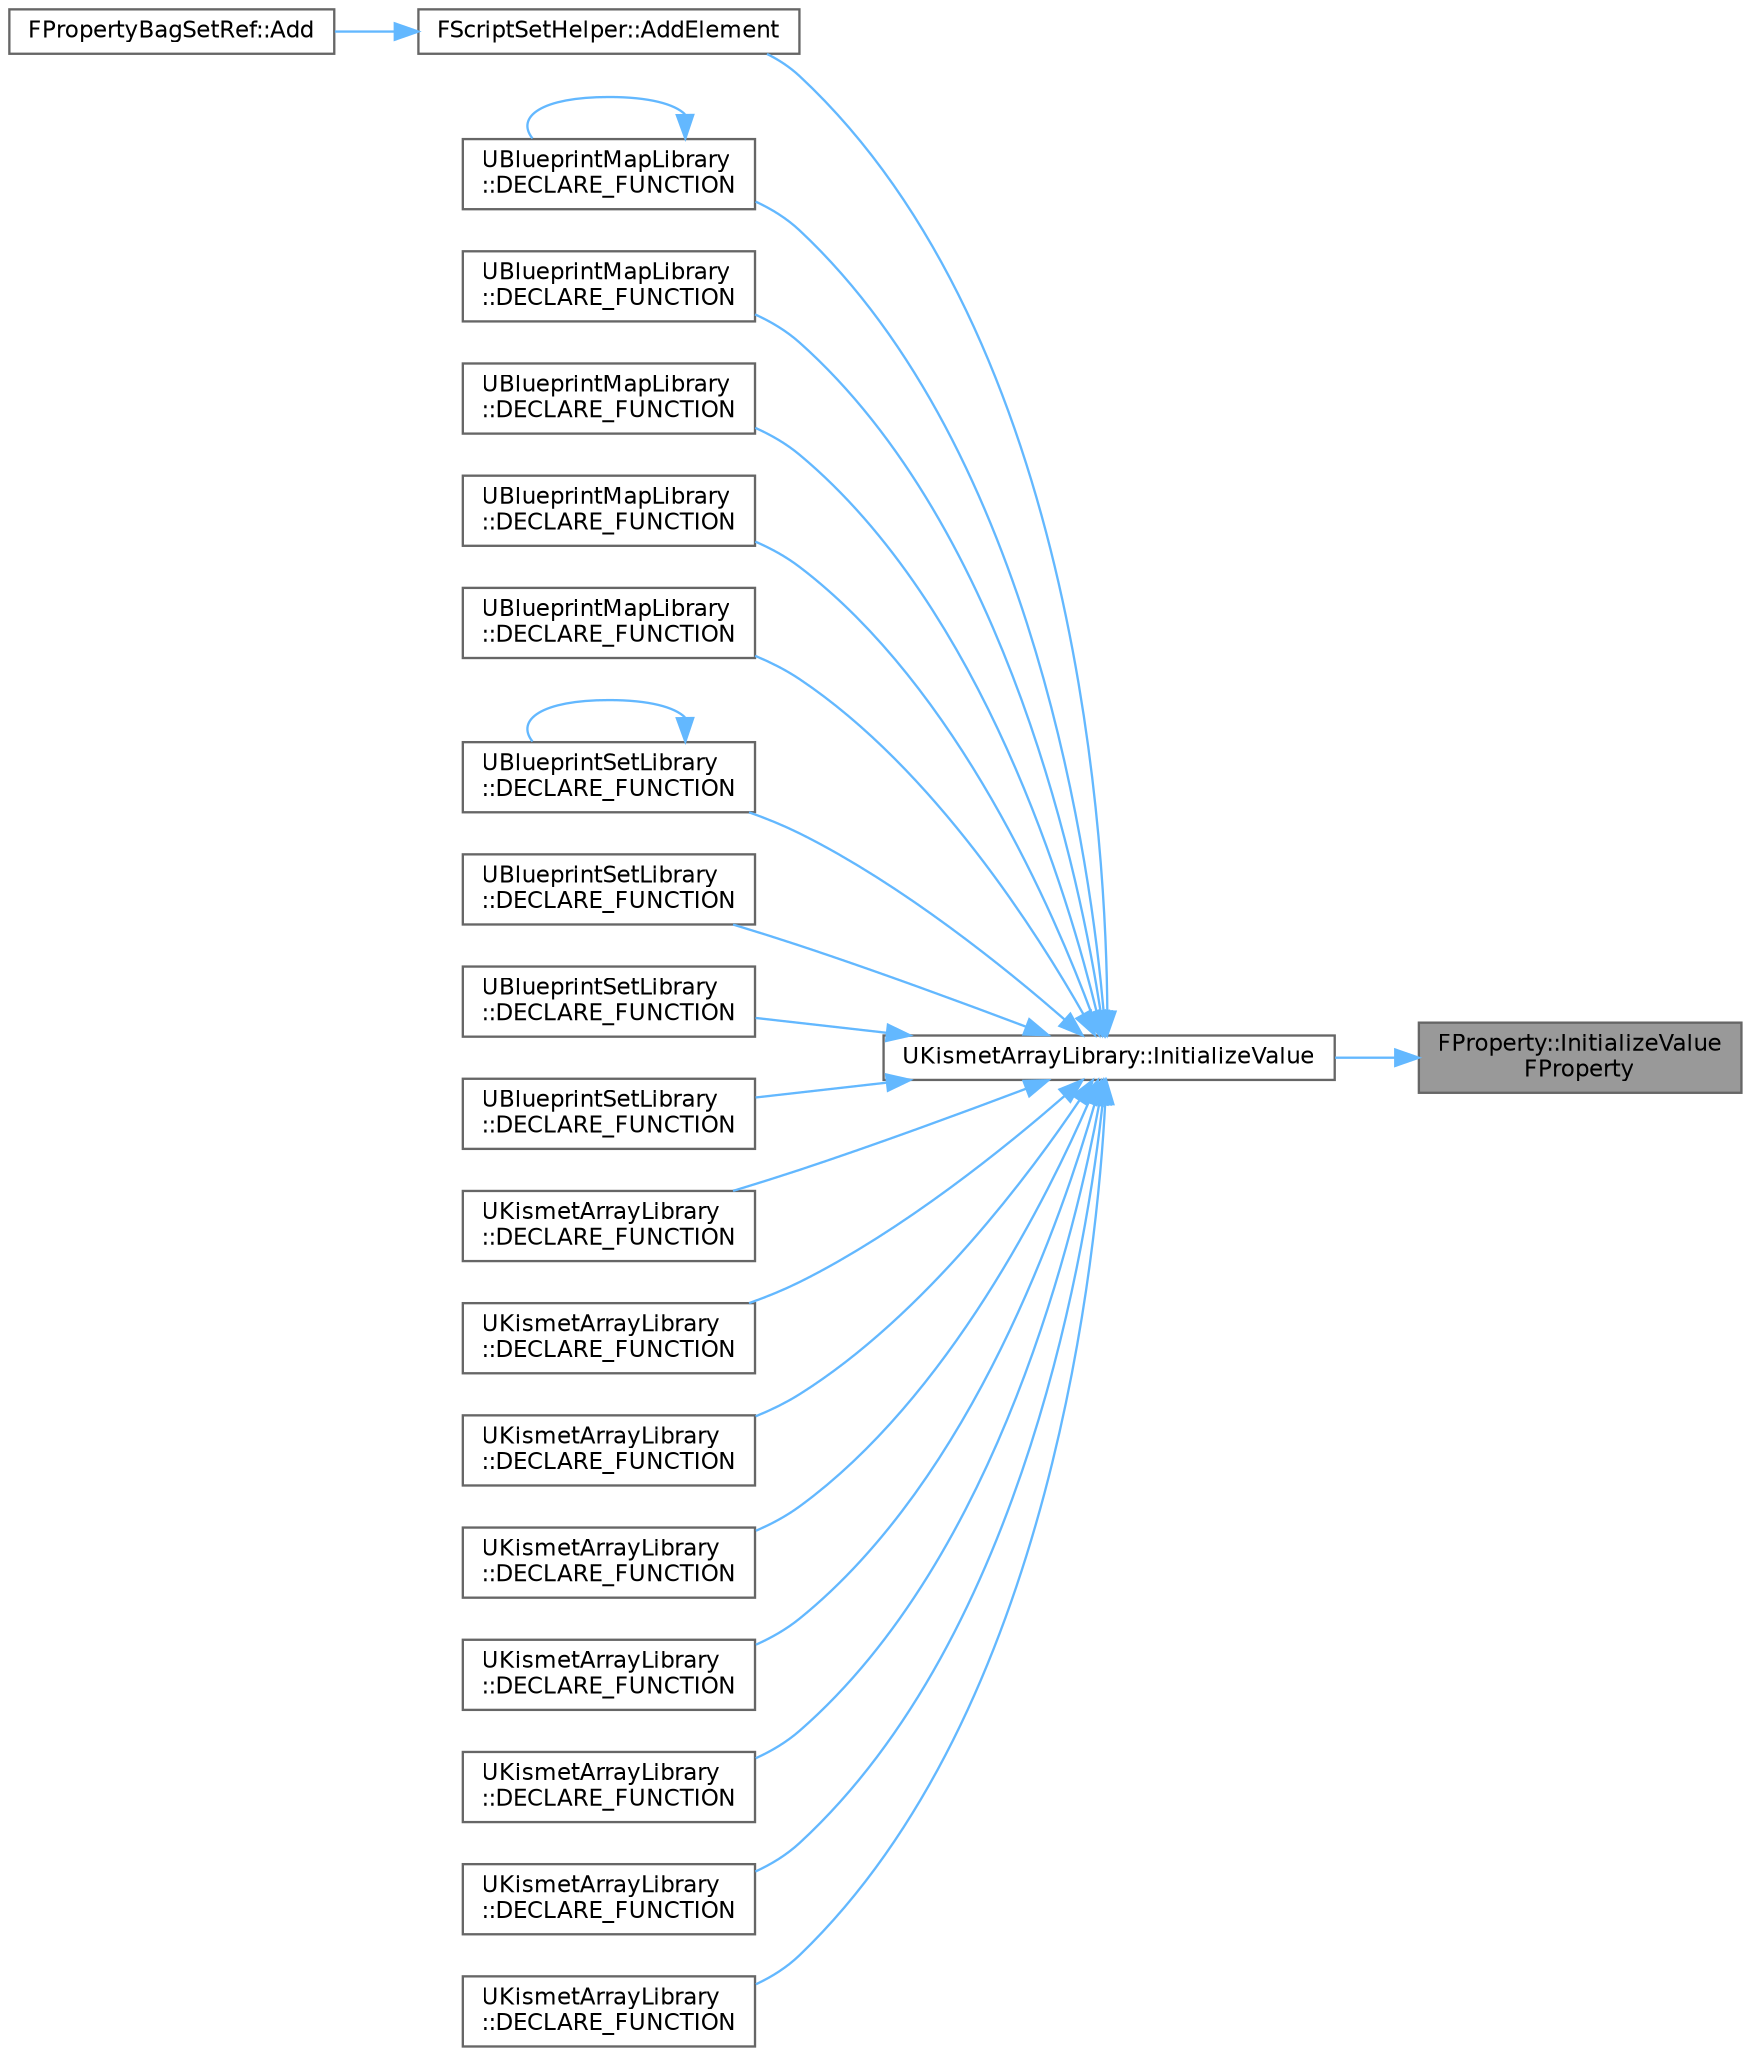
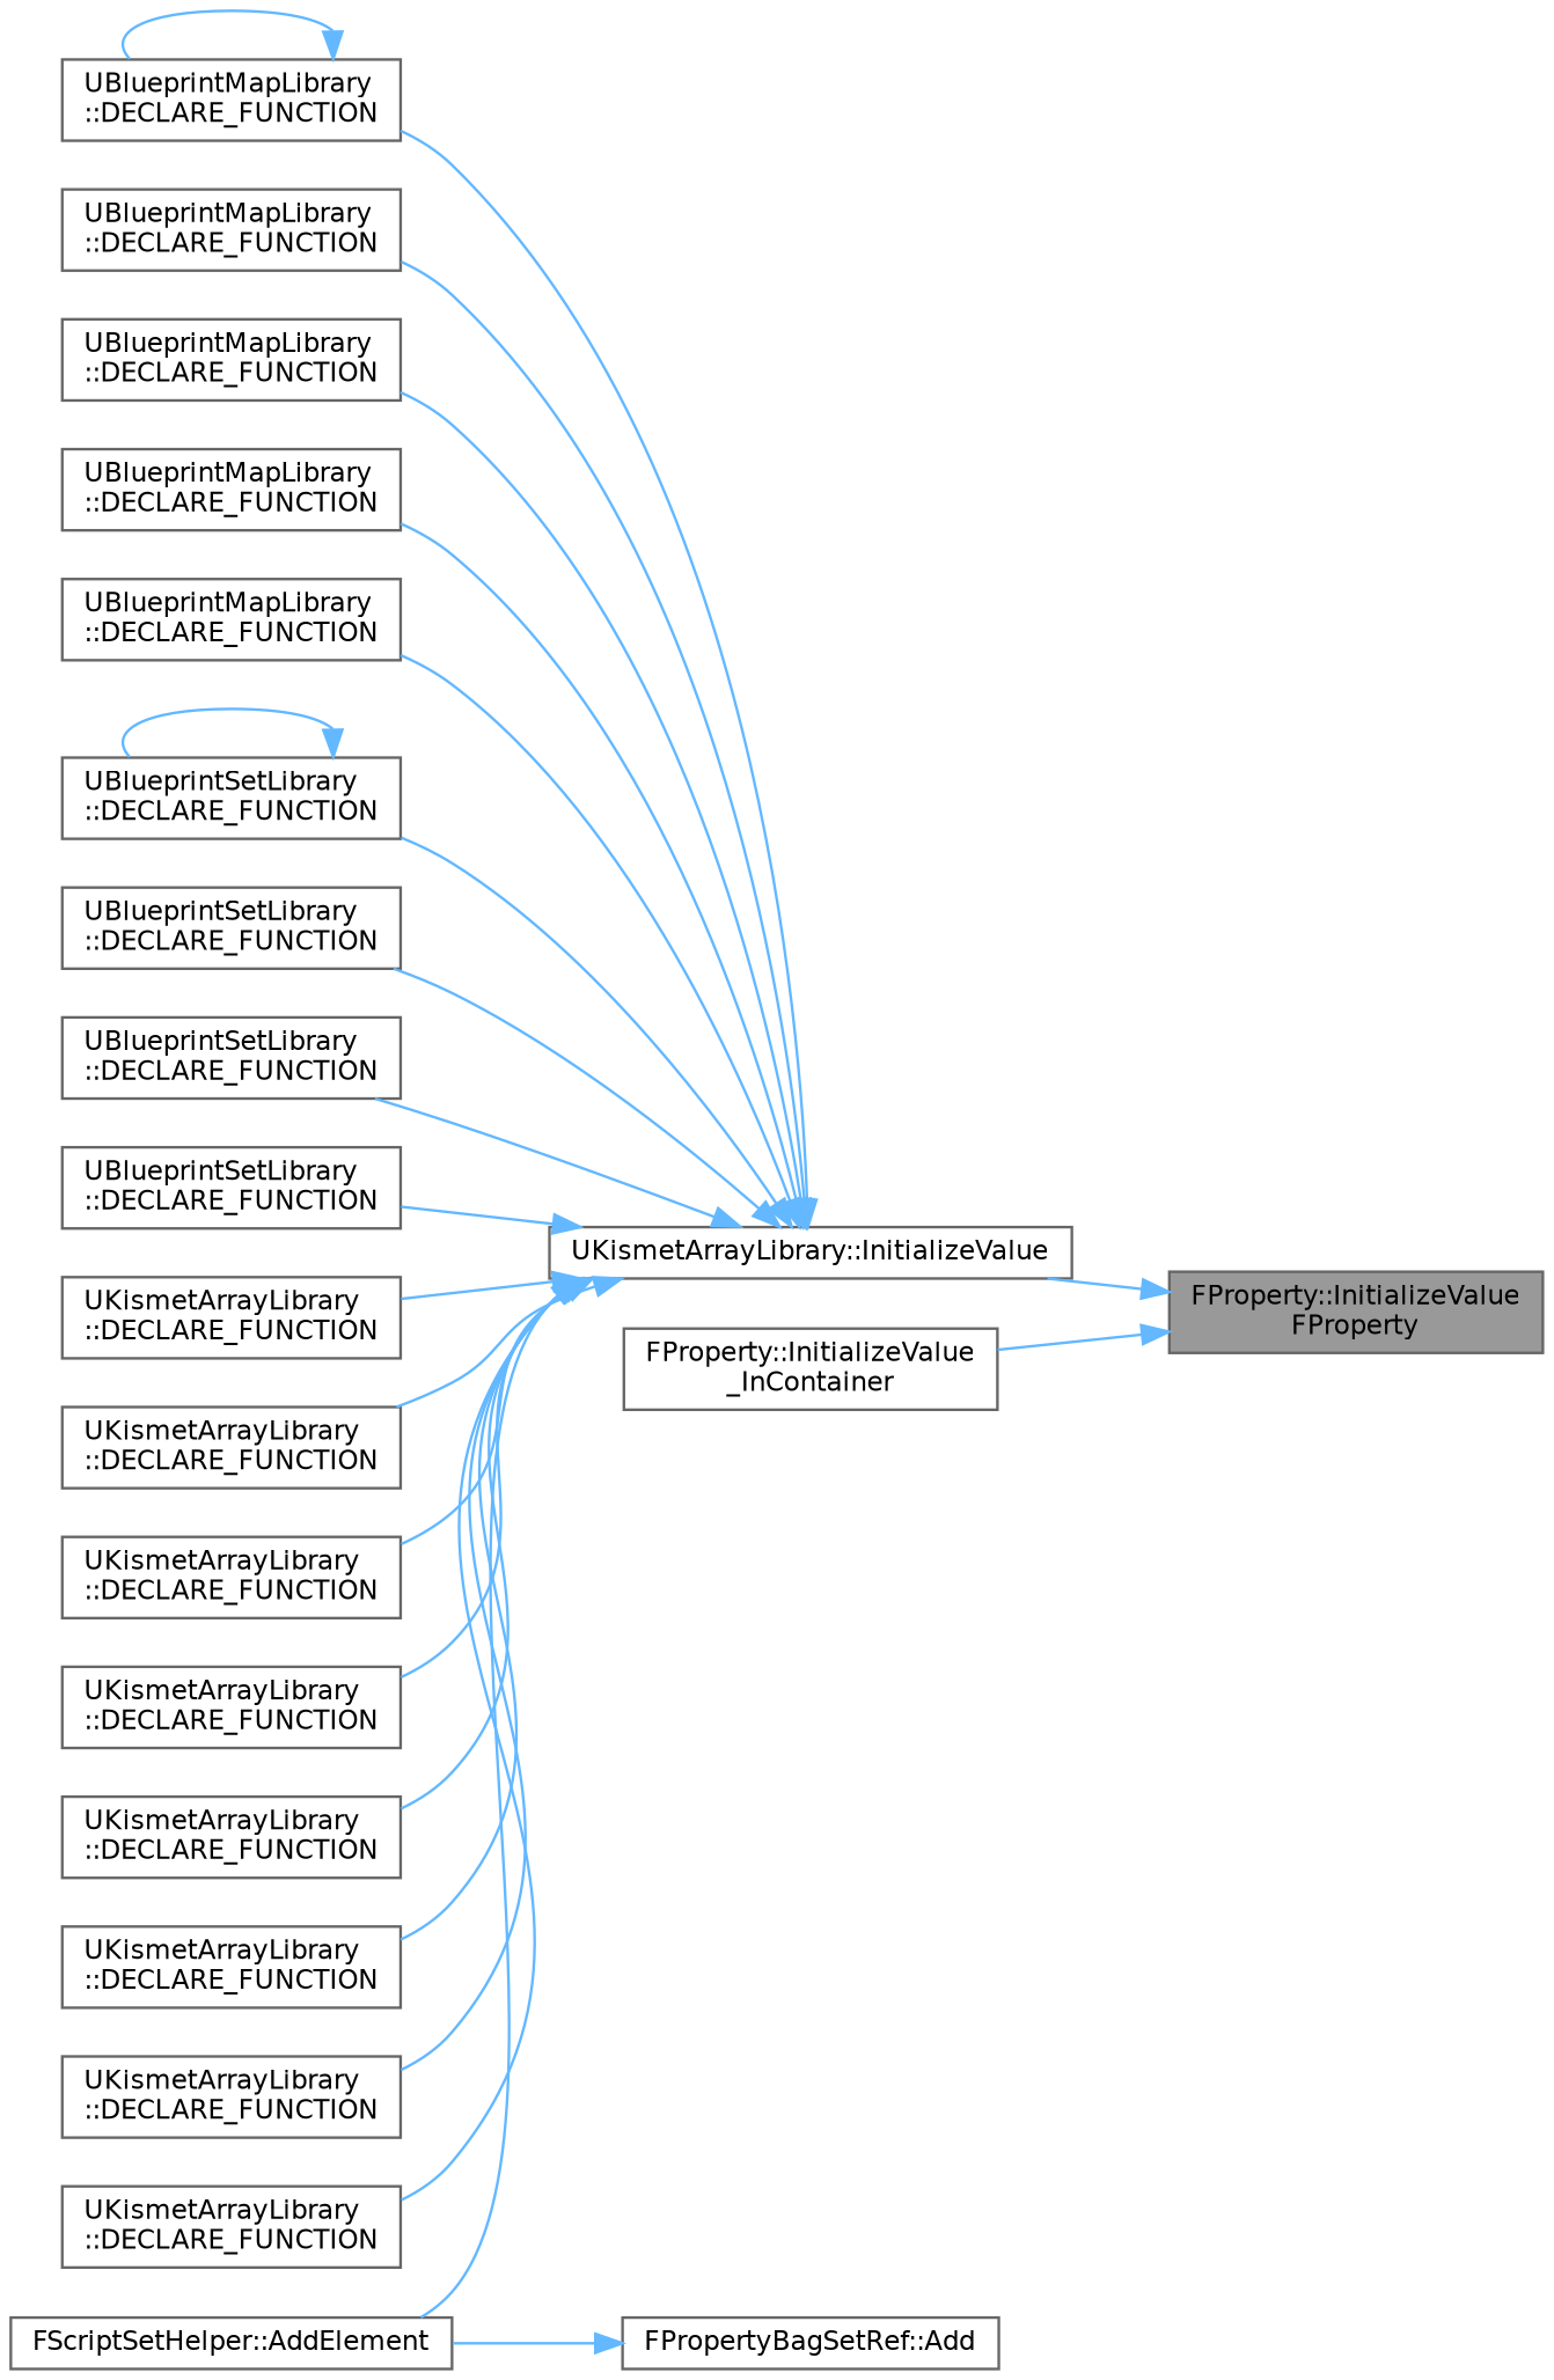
  digraph {
    rankdir=RL
    node [color=grey40 fillcolor=white fontname=Helvetica fontsize=10 shape=box style=filled]
    edge [color=steelblue1 dir=back fontname=Helvetica fontsize=10 labelfontname=Helvetica labelfontsize=10 style=solid]
    n1 [color=gray40 fillcolor=grey60 fontcolor=black height=0.2 label="FProperty::InitializeValue\lFProperty" width=0.4]
    n2 [height=0.2 label="UKismetArrayLibrary::InitializeValue" width=0.4]
+   n3 [height=0.2 label="FProperty::InitializeValue\l_InContainer" width=0.4]
    n4 [height=0.2 label="FScriptSetHelper::AddElement" width=0.4]
    n5 [height=0.2 label="UBlueprintMapLibrary\l::DECLARE_FUNCTION" width=0.4]
    n6 [height=0.2 label="UBlueprintMapLibrary\l::DECLARE_FUNCTION" width=0.4]
    n7 [height=0.2 label="UBlueprintMapLibrary\l::DECLARE_FUNCTION" width=0.4]
    n8 [height=0.2 label="UBlueprintMapLibrary\l::DECLARE_FUNCTION" width=0.4]
    n9 [height=0.2 label="UBlueprintMapLibrary\l::DECLARE_FUNCTION" width=0.4]
    n10 [height=0.2 label="UBlueprintSetLibrary\l::DECLARE_FUNCTION" width=0.4]
    n11 [height=0.2 label="UBlueprintSetLibrary\l::DECLARE_FUNCTION" width=0.4]
    n12 [height=0.2 label="UBlueprintSetLibrary\l::DECLARE_FUNCTION" width=0.4]
    n13 [height=0.2 label="UBlueprintSetLibrary\l::DECLARE_FUNCTION" width=0.4]
    n14 [height=0.2 label="UKismetArrayLibrary\l::DECLARE_FUNCTION" width=0.4]
    n15 [height=0.2 label="UKismetArrayLibrary\l::DECLARE_FUNCTION" width=0.4]
    n16 [height=0.2 label="UKismetArrayLibrary\l::DECLARE_FUNCTION" width=0.4]
    n17 [height=0.2 label="UKismetArrayLibrary\l::DECLARE_FUNCTION" width=0.4]
    n18 [height=0.2 label="UKismetArrayLibrary\l::DECLARE_FUNCTION" width=0.4]
    n19 [height=0.2 label="UKismetArrayLibrary\l::DECLARE_FUNCTION" width=0.4]
    n20 [height=0.2 label="UKismetArrayLibrary\l::DECLARE_FUNCTION" width=0.4]
    n21 [height=0.2 label="UKismetArrayLibrary\l::DECLARE_FUNCTION" width=0.4]
    n22 [height=0.2 label="FPropertyBagSetRef::Add" width=0.4]
    n1 -> n2
+   n1 -> n3
    n2 -> n4
    n2 -> n5
    n2 -> n6
    n2 -> n7
    n2 -> n8
    n2 -> n9
    n2 -> n10
    n2 -> n11
    n2 -> n12
    n2 -> n13
    n2 -> n14
    n2 -> n15
    n2 -> n16
    n2 -> n17
    n2 -> n18
    n2 -> n19
    n2 -> n20
    n2 -> n21
-   n4 -> n22
+   n22 -> n4
    n5 -> n5
    n10 -> n10
  }
